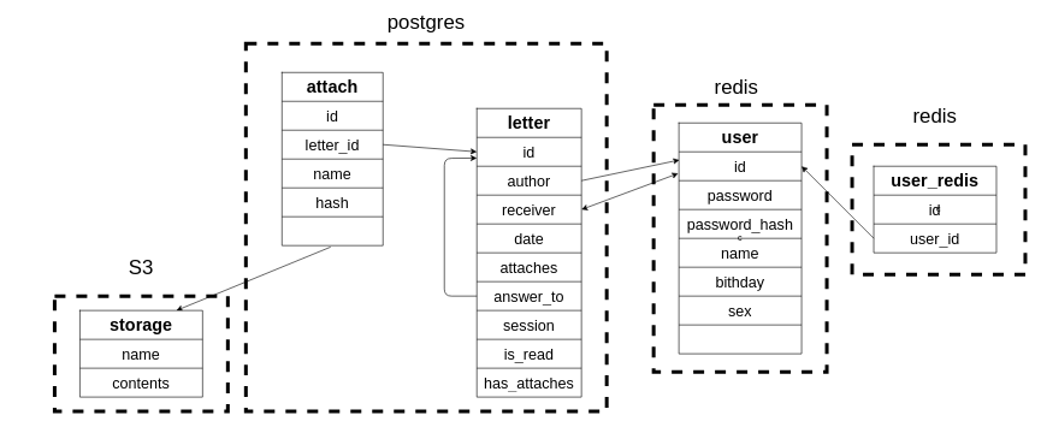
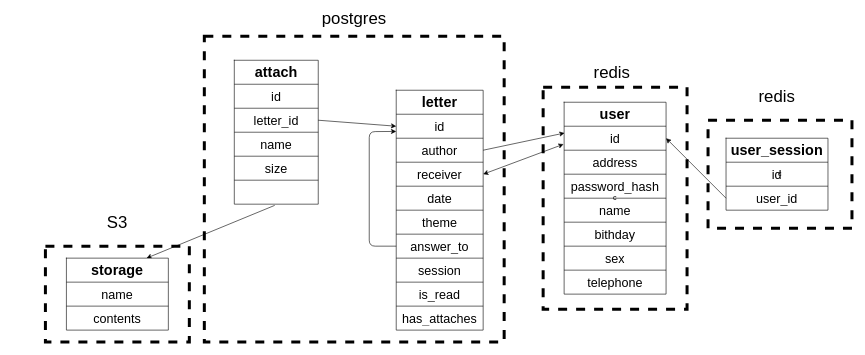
  <mxCell id="0" />
  <mxCell id="1" parent="0" />
  <mxCell id="2" value="" style="shape=table;html=1;whiteSpace=wrap;startSize=0;container=1;collapsible=0;childLayout=tableLayout;" parent="1" vertex="1"><mxGeometry x="940" y="170" width="170" height="320" as="geometry" /></mxCell>
  <mxCell id="3" value="" style="shape=partialRectangle;html=1;whiteSpace=wrap;collapsible=0;dropTarget=0;pointerEvents=0;fillColor=none;top=0;left=0;bottom=0;right=0;points=[[0,0.5],[1,0.5]];portConstraint=eastwest;" parent="2" vertex="1"><mxGeometry width="170" height="40" as="geometry" /></mxCell>
  <mxCell id="4" value="&lt;font style=&quot;font-size: 24px&quot;&gt;&lt;b&gt;user&lt;/b&gt;&lt;/font&gt;" style="shape=partialRectangle;html=1;whiteSpace=wrap;connectable=0;overflow=hidden;fillColor=none;top=0;left=0;bottom=0;right=0;" parent="3" vertex="1"><mxGeometry width="170" height="40" as="geometry" /></mxCell>
  <mxCell id="5" value="" style="shape=partialRectangle;html=1;whiteSpace=wrap;collapsible=0;dropTarget=0;pointerEvents=0;fillColor=none;top=0;left=0;bottom=0;right=0;points=[[0,0.5],[1,0.5]];portConstraint=eastwest;" parent="2" vertex="1"><mxGeometry y="40" width="170" height="40" as="geometry" /></mxCell>
  <mxCell id="6" value="&lt;span style=&quot;font-size: 21px ; text-align: left&quot;&gt;id&lt;/span&gt;" style="shape=partialRectangle;html=1;whiteSpace=wrap;connectable=0;overflow=hidden;fillColor=none;top=0;left=0;bottom=0;right=0;" parent="5" vertex="1"><mxGeometry width="170" height="40" as="geometry" /></mxCell>
  <mxCell id="7" value="" style="shape=partialRectangle;html=1;whiteSpace=wrap;collapsible=0;dropTarget=0;pointerEvents=0;fillColor=none;top=0;left=0;bottom=0;right=0;points=[[0,0.5],[1,0.5]];portConstraint=eastwest;" parent="2" vertex="1"><mxGeometry y="80" width="170" height="40" as="geometry" /></mxCell>
- <mxCell id="8" value="&lt;span style=&quot;font-size: 21px ; text-align: left&quot;&gt;password&lt;/span&gt;" style="shape=partialRectangle;html=1;whiteSpace=wrap;connectable=0;overflow=hidden;fillColor=none;top=0;left=0;bottom=0;right=0;" parent="7" vertex="1"><mxGeometry width="170" height="40" as="geometry" /></mxCell>
+ <mxCell id="8" value="&lt;span style=&quot;font-size: 21px ; text-align: left&quot;&gt;address&lt;/span&gt;" style="shape=partialRectangle;html=1;whiteSpace=wrap;connectable=0;overflow=hidden;fillColor=none;top=0;left=0;bottom=0;right=0;" parent="7" vertex="1"><mxGeometry width="170" height="40" as="geometry" /></mxCell>
  <mxCell id="9" value="" style="shape=partialRectangle;html=1;whiteSpace=wrap;collapsible=0;dropTarget=0;pointerEvents=0;fillColor=none;top=0;left=0;bottom=0;right=0;points=[[0,0.5],[1,0.5]];portConstraint=eastwest;" parent="2" vertex="1"><mxGeometry y="120" width="170" height="40" as="geometry" /></mxCell>
  <mxCell id="10" value="&lt;span style=&quot;font-size: 21px ; text-align: left&quot;&gt;password_hash&lt;/span&gt;" style="shape=partialRectangle;html=1;whiteSpace=wrap;connectable=0;overflow=hidden;fillColor=none;top=0;left=0;bottom=0;right=0;" parent="9" vertex="1"><mxGeometry width="170" height="40" as="geometry" /></mxCell>
  <mxCell id="11" value="" style="shape=partialRectangle;html=1;whiteSpace=wrap;collapsible=0;dropTarget=0;pointerEvents=0;fillColor=none;top=0;left=0;bottom=0;right=0;points=[[0,0.5],[1,0.5]];portConstraint=eastwest;" parent="2" vertex="1"><mxGeometry y="160" width="170" height="40" as="geometry" /></mxCell>
  <mxCell id="12" value="&lt;span style=&quot;font-size: 21px ; text-align: left&quot;&gt;name&lt;/span&gt;" style="shape=partialRectangle;html=1;whiteSpace=wrap;connectable=0;overflow=hidden;fillColor=none;top=0;left=0;bottom=0;right=0;" parent="11" vertex="1"><mxGeometry width="170" height="40" as="geometry" /></mxCell>
  <mxCell id="13" value="" style="shape=partialRectangle;html=1;whiteSpace=wrap;collapsible=0;dropTarget=0;pointerEvents=0;fillColor=none;top=0;left=0;bottom=0;right=0;points=[[0,0.5],[1,0.5]];portConstraint=eastwest;" parent="2" vertex="1"><mxGeometry y="200" width="170" height="40" as="geometry" /></mxCell>
  <mxCell id="14" value="&lt;span style=&quot;font-size: 21px ; text-align: left&quot;&gt;bithday&lt;/span&gt;" style="shape=partialRectangle;html=1;whiteSpace=wrap;connectable=0;overflow=hidden;fillColor=none;top=0;left=0;bottom=0;right=0;" parent="13" vertex="1"><mxGeometry width="170" height="40" as="geometry" /></mxCell>
  <mxCell id="15" value="" style="shape=partialRectangle;html=1;whiteSpace=wrap;collapsible=0;dropTarget=0;pointerEvents=0;fillColor=none;top=0;left=0;bottom=0;right=0;points=[[0,0.5],[1,0.5]];portConstraint=eastwest;" parent="2" vertex="1"><mxGeometry y="240" width="170" height="40" as="geometry" /></mxCell>
  <mxCell id="16" value="&lt;span style=&quot;font-size: 21px ; text-align: left&quot;&gt;sex&lt;/span&gt;" style="shape=partialRectangle;html=1;whiteSpace=wrap;connectable=0;overflow=hidden;fillColor=none;top=0;left=0;bottom=0;right=0;" parent="15" vertex="1"><mxGeometry width="170" height="40" as="geometry" /></mxCell>
  <mxCell id="17" value="" style="shape=partialRectangle;html=1;whiteSpace=wrap;collapsible=0;dropTarget=0;pointerEvents=0;fillColor=none;top=0;left=0;bottom=0;right=0;points=[[0,0.5],[1,0.5]];portConstraint=eastwest;" parent="2" vertex="1"><mxGeometry y="280" width="170" height="40" as="geometry" /></mxCell>
+ <mxCell id="18" value="&lt;font style=&quot;font-size: 21px&quot;&gt;telephone&lt;/font&gt;" style="shape=partialRectangle;html=1;whiteSpace=wrap;connectable=0;overflow=hidden;fillColor=none;top=0;left=0;bottom=0;right=0;" parent="17" vertex="1"><mxGeometry width="170" height="40" as="geometry" /></mxCell>
  <mxCell id="19" value="" style="shape=table;html=1;whiteSpace=wrap;startSize=0;container=1;collapsible=0;childLayout=tableLayout;" parent="1" vertex="1"><mxGeometry x="660" y="150" width="145" height="400" as="geometry" /></mxCell>
  <mxCell id="20" value="" style="shape=partialRectangle;html=1;whiteSpace=wrap;collapsible=0;dropTarget=0;pointerEvents=0;fillColor=none;top=0;left=0;bottom=0;right=0;points=[[0,0.5],[1,0.5]];portConstraint=eastwest;" parent="19" vertex="1"><mxGeometry width="145" height="40" as="geometry" /></mxCell>
  <mxCell id="21" value="&lt;font style=&quot;font-size: 24px&quot;&gt;&lt;b&gt;letter&lt;/b&gt;&lt;/font&gt;" style="shape=partialRectangle;html=1;whiteSpace=wrap;connectable=0;overflow=hidden;fillColor=none;top=0;left=0;bottom=0;right=0;" parent="20" vertex="1"><mxGeometry width="145" height="40" as="geometry" /></mxCell>
  <mxCell id="22" value="" style="shape=partialRectangle;html=1;whiteSpace=wrap;collapsible=0;dropTarget=0;pointerEvents=0;fillColor=none;top=0;left=0;bottom=0;right=0;points=[[0,0.5],[1,0.5]];portConstraint=eastwest;" parent="19" vertex="1"><mxGeometry y="40" width="145" height="40" as="geometry" /></mxCell>
  <mxCell id="23" value="&lt;span style=&quot;font-size: 21px ; text-align: left&quot;&gt;id&lt;/span&gt;" style="shape=partialRectangle;html=1;whiteSpace=wrap;connectable=0;overflow=hidden;fillColor=none;top=0;left=0;bottom=0;right=0;" parent="22" vertex="1"><mxGeometry width="145" height="40" as="geometry" /></mxCell>
  <mxCell id="24" value="" style="shape=partialRectangle;html=1;whiteSpace=wrap;collapsible=0;dropTarget=0;pointerEvents=0;fillColor=none;top=0;left=0;bottom=0;right=0;points=[[0,0.5],[1,0.5]];portConstraint=eastwest;" parent="19" vertex="1"><mxGeometry y="80" width="145" height="40" as="geometry" /></mxCell>
  <mxCell id="25" value="&lt;span style=&quot;font-size: 21px ; text-align: left&quot;&gt;author&lt;/span&gt;" style="shape=partialRectangle;html=1;whiteSpace=wrap;connectable=0;overflow=hidden;fillColor=none;top=0;left=0;bottom=0;right=0;" parent="24" vertex="1"><mxGeometry width="145" height="40" as="geometry" /></mxCell>
  <mxCell id="26" value="" style="shape=partialRectangle;html=1;whiteSpace=wrap;collapsible=0;dropTarget=0;pointerEvents=0;fillColor=none;top=0;left=0;bottom=0;right=0;points=[[0,0.5],[1,0.5]];portConstraint=eastwest;" parent="19" vertex="1"><mxGeometry y="120" width="145" height="40" as="geometry" /></mxCell>
  <mxCell id="27" value="&lt;span style=&quot;font-size: 21px ; text-align: left&quot;&gt;receiver&lt;/span&gt;" style="shape=partialRectangle;html=1;whiteSpace=wrap;connectable=0;overflow=hidden;fillColor=none;top=0;left=0;bottom=0;right=0;" parent="26" vertex="1"><mxGeometry width="145" height="40" as="geometry" /></mxCell>
  <mxCell id="28" value="" style="shape=partialRectangle;html=1;whiteSpace=wrap;collapsible=0;dropTarget=0;pointerEvents=0;fillColor=none;top=0;left=0;bottom=0;right=0;points=[[0,0.5],[1,0.5]];portConstraint=eastwest;" parent="19" vertex="1"><mxGeometry y="160" width="145" height="40" as="geometry" /></mxCell>
  <mxCell id="29" value="&lt;div style=&quot;text-align: left&quot;&gt;&lt;span style=&quot;font-size: 21px&quot;&gt;date&lt;/span&gt;&lt;/div&gt;" style="shape=partialRectangle;html=1;whiteSpace=wrap;connectable=0;overflow=hidden;fillColor=none;top=0;left=0;bottom=0;right=0;" parent="28" vertex="1"><mxGeometry width="145" height="40" as="geometry" /></mxCell>
  <mxCell id="30" value="" style="shape=partialRectangle;html=1;whiteSpace=wrap;collapsible=0;dropTarget=0;pointerEvents=0;fillColor=none;top=0;left=0;bottom=0;right=0;points=[[0,0.5],[1,0.5]];portConstraint=eastwest;" parent="19" vertex="1"><mxGeometry y="200" width="145" height="40" as="geometry" /></mxCell>
- <mxCell id="31" value="&lt;span style=&quot;font-size: 21px ; text-align: left&quot;&gt;attaches&lt;/span&gt;" style="shape=partialRectangle;html=1;whiteSpace=wrap;connectable=0;overflow=hidden;fillColor=none;top=0;left=0;bottom=0;right=0;" parent="30" vertex="1"><mxGeometry width="145" height="40" as="geometry" /></mxCell>
+ <mxCell id="31" value="&lt;span style=&quot;font-size: 21px ; text-align: left&quot;&gt;theme&lt;/span&gt;" style="shape=partialRectangle;html=1;whiteSpace=wrap;connectable=0;overflow=hidden;fillColor=none;top=0;left=0;bottom=0;right=0;" parent="30" vertex="1"><mxGeometry width="145" height="40" as="geometry" /></mxCell>
  <mxCell id="32" style="shape=partialRectangle;html=1;whiteSpace=wrap;collapsible=0;dropTarget=0;pointerEvents=0;fillColor=none;top=0;left=0;bottom=0;right=0;points=[[0,0.5],[1,0.5]];portConstraint=eastwest;" parent="19" vertex="1"><mxGeometry y="240" width="145" height="40" as="geometry" /></mxCell>
  <mxCell id="33" value="&lt;div style=&quot;text-align: left&quot;&gt;&lt;span style=&quot;font-size: 21px&quot;&gt;answer_to&lt;/span&gt;&lt;/div&gt;" style="shape=partialRectangle;html=1;whiteSpace=wrap;connectable=0;overflow=hidden;fillColor=none;top=0;left=0;bottom=0;right=0;" parent="32" vertex="1"><mxGeometry width="145" height="40" as="geometry" /></mxCell>
  <mxCell id="34" value="" style="shape=partialRectangle;html=1;whiteSpace=wrap;collapsible=0;dropTarget=0;pointerEvents=0;fillColor=none;top=0;left=0;bottom=0;right=0;points=[[0,0.5],[1,0.5]];portConstraint=eastwest;" parent="19" vertex="1"><mxGeometry y="280" width="145" height="40" as="geometry" /></mxCell>
  <mxCell id="35" value="&lt;span style=&quot;font-size: 21px ; text-align: left&quot;&gt;session&lt;/span&gt;" style="shape=partialRectangle;html=1;whiteSpace=wrap;connectable=0;overflow=hidden;fillColor=none;top=0;left=0;bottom=0;right=0;" parent="34" vertex="1"><mxGeometry width="145" height="40" as="geometry" /></mxCell>
  <mxCell id="36" value="" style="shape=partialRectangle;html=1;whiteSpace=wrap;collapsible=0;dropTarget=0;pointerEvents=0;fillColor=none;top=0;left=0;bottom=0;right=0;points=[[0,0.5],[1,0.5]];portConstraint=eastwest;" parent="19" vertex="1"><mxGeometry y="320" width="145" height="40" as="geometry" /></mxCell>
  <mxCell id="37" value="&lt;font style=&quot;font-size: 21px&quot;&gt;is_read&lt;/font&gt;" style="shape=partialRectangle;html=1;whiteSpace=wrap;connectable=0;overflow=hidden;fillColor=none;top=0;left=0;bottom=0;right=0;" parent="36" vertex="1"><mxGeometry width="145" height="40" as="geometry" /></mxCell>
  <mxCell id="38" style="shape=partialRectangle;html=1;whiteSpace=wrap;collapsible=0;dropTarget=0;pointerEvents=0;fillColor=none;top=0;left=0;bottom=0;right=0;points=[[0,0.5],[1,0.5]];portConstraint=eastwest;" parent="19" vertex="1"><mxGeometry y="360" width="145" height="40" as="geometry" /></mxCell>
  <mxCell id="39" value="&lt;font style=&quot;font-size: 21px&quot;&gt;has_attaches&lt;/font&gt;" style="shape=partialRectangle;html=1;whiteSpace=wrap;connectable=0;overflow=hidden;fillColor=none;top=0;left=0;bottom=0;right=0;" parent="38" vertex="1"><mxGeometry width="145" height="40" as="geometry" /></mxCell>
  <mxCell id="40" value="" style="endArrow=classic;html=1;fontSize=21;exitX=0;exitY=0.5;exitDx=0;exitDy=0;entryX=0;entryY=0.717;entryDx=0;entryDy=0;entryPerimeter=0;" parent="19" source="32" target="22" edge="1"><mxGeometry width="50" height="50" relative="1" as="geometry"><mxPoint x="235" as="sourcePoint" /><mxPoint x="-45" y="70" as="targetPoint" /><Array as="points"><mxPoint x="-45" y="260" /><mxPoint x="-45" y="69" /></Array></mxGeometry></mxCell>
  <mxCell id="41" value="" style="shape=table;html=1;whiteSpace=wrap;startSize=0;container=1;collapsible=0;childLayout=tableLayout;" parent="1" vertex="1"><mxGeometry x="390" y="100" width="140" height="240" as="geometry" /></mxCell>
  <mxCell id="42" value="" style="shape=partialRectangle;html=1;whiteSpace=wrap;collapsible=0;dropTarget=0;pointerEvents=0;fillColor=none;top=0;left=0;bottom=0;right=0;points=[[0,0.5],[1,0.5]];portConstraint=eastwest;" parent="41" vertex="1"><mxGeometry width="140" height="40" as="geometry" /></mxCell>
  <mxCell id="43" value="&lt;font style=&quot;font-size: 24px&quot;&gt;&lt;b&gt;attach&lt;/b&gt;&lt;/font&gt;" style="shape=partialRectangle;html=1;whiteSpace=wrap;connectable=0;overflow=hidden;fillColor=none;top=0;left=0;bottom=0;right=0;" parent="42" vertex="1"><mxGeometry width="140" height="40" as="geometry" /></mxCell>
  <mxCell id="44" value="" style="shape=partialRectangle;html=1;whiteSpace=wrap;collapsible=0;dropTarget=0;pointerEvents=0;fillColor=none;top=0;left=0;bottom=0;right=0;points=[[0,0.5],[1,0.5]];portConstraint=eastwest;" parent="41" vertex="1"><mxGeometry y="40" width="140" height="40" as="geometry" /></mxCell>
  <mxCell id="45" value="&lt;font style=&quot;font-size: 21px&quot;&gt;id&lt;/font&gt;" style="shape=partialRectangle;html=1;whiteSpace=wrap;connectable=0;overflow=hidden;fillColor=none;top=0;left=0;bottom=0;right=0;" parent="44" vertex="1"><mxGeometry width="140" height="40" as="geometry" /></mxCell>
  <mxCell id="46" style="shape=partialRectangle;html=1;whiteSpace=wrap;collapsible=0;dropTarget=0;pointerEvents=0;fillColor=none;top=0;left=0;bottom=0;right=0;points=[[0,0.5],[1,0.5]];portConstraint=eastwest;" parent="41" vertex="1"><mxGeometry y="80" width="140" height="40" as="geometry" /></mxCell>
  <mxCell id="47" value="&lt;font style=&quot;font-size: 21px&quot;&gt;letter_id&lt;/font&gt;" style="shape=partialRectangle;html=1;whiteSpace=wrap;connectable=0;overflow=hidden;fillColor=none;top=0;left=0;bottom=0;right=0;" parent="46" vertex="1"><mxGeometry width="140" height="40" as="geometry" /></mxCell>
  <mxCell id="48" value="" style="shape=partialRectangle;html=1;whiteSpace=wrap;collapsible=0;dropTarget=0;pointerEvents=0;fillColor=none;top=0;left=0;bottom=0;right=0;points=[[0,0.5],[1,0.5]];portConstraint=eastwest;" parent="41" vertex="1"><mxGeometry y="120" width="140" height="40" as="geometry" /></mxCell>
  <mxCell id="49" value="&lt;font style=&quot;font-size: 21px&quot;&gt;name&lt;/font&gt;" style="shape=partialRectangle;html=1;whiteSpace=wrap;connectable=0;overflow=hidden;fillColor=none;top=0;left=0;bottom=0;right=0;" parent="48" vertex="1"><mxGeometry width="140" height="40" as="geometry" /></mxCell>
  <mxCell id="50" value="" style="shape=partialRectangle;html=1;whiteSpace=wrap;collapsible=0;dropTarget=0;pointerEvents=0;fillColor=none;top=0;left=0;bottom=0;right=0;points=[[0,0.5],[1,0.5]];portConstraint=eastwest;" parent="41" vertex="1"><mxGeometry y="160" width="140" height="40" as="geometry" /></mxCell>
- <mxCell id="51" value="&lt;font style=&quot;font-size: 21px&quot;&gt;hash&lt;/font&gt;" style="shape=partialRectangle;html=1;whiteSpace=wrap;connectable=0;overflow=hidden;fillColor=none;top=0;left=0;bottom=0;right=0;" parent="50" vertex="1"><mxGeometry width="140" height="40" as="geometry" /></mxCell>
+ <mxCell id="51" value="&lt;font style=&quot;font-size: 21px&quot;&gt;size&lt;/font&gt;" style="shape=partialRectangle;html=1;whiteSpace=wrap;connectable=0;overflow=hidden;fillColor=none;top=0;left=0;bottom=0;right=0;" parent="50" vertex="1"><mxGeometry width="140" height="40" as="geometry" /></mxCell>
  <mxCell id="52" style="shape=partialRectangle;html=1;whiteSpace=wrap;collapsible=0;dropTarget=0;pointerEvents=0;fillColor=none;top=0;left=0;bottom=0;right=0;points=[[0,0.5],[1,0.5]];portConstraint=eastwest;" parent="41" vertex="1"><mxGeometry y="200" width="140" height="40" as="geometry" /></mxCell>
  <mxCell id="53" value="" style="shape=table;html=1;whiteSpace=wrap;startSize=0;container=1;collapsible=0;childLayout=tableLayout;" parent="1" vertex="1"><mxGeometry x="1210" y="230" width="170" height="120" as="geometry" /></mxCell>
  <mxCell id="54" value="" style="shape=partialRectangle;html=1;whiteSpace=wrap;collapsible=0;dropTarget=0;pointerEvents=0;fillColor=none;top=0;left=0;bottom=0;right=0;points=[[0,0.5],[1,0.5]];portConstraint=eastwest;" parent="53" vertex="1"><mxGeometry width="170" height="40" as="geometry" /></mxCell>
- <mxCell id="55" value="&lt;font style=&quot;font-size: 24px&quot;&gt;&lt;b&gt;user_redis&lt;/b&gt;&lt;/font&gt;" style="shape=partialRectangle;html=1;whiteSpace=wrap;connectable=0;overflow=hidden;fillColor=none;top=0;left=0;bottom=0;right=0;" parent="54" vertex="1"><mxGeometry width="170" height="40" as="geometry" /></mxCell>
+ <mxCell id="55" value="&lt;font style=&quot;font-size: 24px&quot;&gt;&lt;b&gt;user_session&lt;/b&gt;&lt;/font&gt;" style="shape=partialRectangle;html=1;whiteSpace=wrap;connectable=0;overflow=hidden;fillColor=none;top=0;left=0;bottom=0;right=0;" parent="54" vertex="1"><mxGeometry width="170" height="40" as="geometry" /></mxCell>
  <mxCell id="56" value="" style="shape=partialRectangle;html=1;whiteSpace=wrap;collapsible=0;dropTarget=0;pointerEvents=0;fillColor=none;top=0;left=0;bottom=0;right=0;points=[[0,0.5],[1,0.5]];portConstraint=eastwest;" parent="53" vertex="1"><mxGeometry y="40" width="170" height="40" as="geometry" /></mxCell>
  <mxCell id="57" value="&lt;span style=&quot;font-size: 21px ; text-align: left&quot;&gt;id&lt;/span&gt;" style="shape=partialRectangle;html=1;whiteSpace=wrap;connectable=0;overflow=hidden;fillColor=none;top=0;left=0;bottom=0;right=0;" parent="56" vertex="1"><mxGeometry width="170" height="40" as="geometry" /></mxCell>
  <mxCell id="58" value="" style="shape=partialRectangle;html=1;whiteSpace=wrap;collapsible=0;dropTarget=0;pointerEvents=0;fillColor=none;top=0;left=0;bottom=0;right=0;points=[[0,0.5],[1,0.5]];portConstraint=eastwest;" parent="53" vertex="1"><mxGeometry y="80" width="170" height="40" as="geometry" /></mxCell>
  <mxCell id="59" value="&lt;span style=&quot;font-size: 21px ; text-align: left&quot;&gt;user_id&lt;/span&gt;" style="shape=partialRectangle;html=1;whiteSpace=wrap;connectable=0;overflow=hidden;fillColor=none;top=0;left=0;bottom=0;right=0;" parent="58" vertex="1"><mxGeometry width="170" height="40" as="geometry" /></mxCell>
  <mxCell id="60" value="" style="endArrow=classic;html=1;fontSize=21;exitX=1;exitY=0.5;exitDx=0;exitDy=0;entryX=0.004;entryY=0.283;entryDx=0;entryDy=0;entryPerimeter=0;" parent="1" source="24" target="5" edge="1"><mxGeometry width="50" height="50" relative="1" as="geometry"><mxPoint x="850" y="530" as="sourcePoint" /><mxPoint x="910" y="200" as="targetPoint" /></mxGeometry></mxCell>
  <mxCell id="61" value="" style="endArrow=classic;startArrow=classic;html=1;fontSize=21;exitX=1;exitY=0.5;exitDx=0;exitDy=0;" parent="1" source="26" edge="1"><mxGeometry width="50" height="50" relative="1" as="geometry"><mxPoint x="900" y="340" as="sourcePoint" /><mxPoint x="939" y="240" as="targetPoint" /></mxGeometry></mxCell>
  <mxCell id="62" value="" style="endArrow=classic;html=1;fontSize=21;exitX=1;exitY=0.5;exitDx=0;exitDy=0;entryX=0;entryY=0.5;entryDx=0;entryDy=0;" parent="1" source="46" target="22" edge="1"><mxGeometry width="50" height="50" relative="1" as="geometry"><mxPoint x="900" y="340" as="sourcePoint" /><mxPoint x="950" y="290" as="targetPoint" /></mxGeometry></mxCell>
  <mxCell id="63" value="" style="endArrow=classic;html=1;fontSize=21;exitX=0;exitY=0.5;exitDx=0;exitDy=0;entryX=1;entryY=0.5;entryDx=0;entryDy=0;" parent="1" source="58" target="5" edge="1"><mxGeometry width="50" height="50" relative="1" as="geometry"><mxPoint x="990" y="340" as="sourcePoint" /><mxPoint x="1040" y="290" as="targetPoint" /></mxGeometry></mxCell>
  <mxCell id="64" value="" style="endArrow=classic;html=1;fontSize=21;exitX=0.481;exitY=1.05;exitDx=0;exitDy=0;exitPerimeter=0;" edge="1" parent="1" source="52" target="66"><mxGeometry width="50" height="50" relative="1" as="geometry"><mxPoint x="460" y="580" as="sourcePoint" /><mxPoint x="450" y="560" as="targetPoint" /></mxGeometry></mxCell>
  <mxCell id="65" value="" style="shape=table;html=1;whiteSpace=wrap;startSize=0;container=1;collapsible=0;childLayout=tableLayout;" vertex="1" parent="1"><mxGeometry x="110" y="430" width="170" height="120" as="geometry" /></mxCell>
  <mxCell id="66" value="" style="shape=partialRectangle;html=1;whiteSpace=wrap;collapsible=0;dropTarget=0;pointerEvents=0;fillColor=none;top=0;left=0;bottom=0;right=0;points=[[0,0.5],[1,0.5]];portConstraint=eastwest;" vertex="1" parent="65"><mxGeometry width="170" height="40" as="geometry" /></mxCell>
  <mxCell id="67" value="&lt;font style=&quot;font-size: 24px&quot;&gt;&lt;b&gt;storage&lt;/b&gt;&lt;/font&gt;" style="shape=partialRectangle;html=1;whiteSpace=wrap;connectable=0;overflow=hidden;fillColor=none;top=0;left=0;bottom=0;right=0;" vertex="1" parent="66"><mxGeometry width="170" height="40" as="geometry" /></mxCell>
  <mxCell id="68" value="" style="shape=partialRectangle;html=1;whiteSpace=wrap;collapsible=0;dropTarget=0;pointerEvents=0;fillColor=none;top=0;left=0;bottom=0;right=0;points=[[0,0.5],[1,0.5]];portConstraint=eastwest;" vertex="1" parent="65"><mxGeometry y="40" width="170" height="40" as="geometry" /></mxCell>
  <mxCell id="69" value="&lt;span style=&quot;font-size: 21px ; text-align: left&quot;&gt;name&lt;/span&gt;" style="shape=partialRectangle;html=1;whiteSpace=wrap;connectable=0;overflow=hidden;fillColor=none;top=0;left=0;bottom=0;right=0;" vertex="1" parent="68"><mxGeometry width="170" height="40" as="geometry" /></mxCell>
  <mxCell id="70" value="" style="shape=partialRectangle;html=1;whiteSpace=wrap;collapsible=0;dropTarget=0;pointerEvents=0;fillColor=none;top=0;left=0;bottom=0;right=0;points=[[0,0.5],[1,0.5]];portConstraint=eastwest;" vertex="1" parent="65"><mxGeometry y="80" width="170" height="40" as="geometry" /></mxCell>
  <mxCell id="71" value="&lt;span style=&quot;font-size: 21px ; text-align: left&quot;&gt;contents&lt;/span&gt;" style="shape=partialRectangle;html=1;whiteSpace=wrap;connectable=0;overflow=hidden;fillColor=none;top=0;left=0;bottom=0;right=0;" vertex="1" parent="70"><mxGeometry width="170" height="40" as="geometry" /></mxCell>
  <mxCell id="72" value="" style="rounded=0;whiteSpace=wrap;html=1;dashed=1;strokeWidth=5;fillColor=none;" vertex="1" parent="1"><mxGeometry x="340" y="60" width="500" height="510" as="geometry" /></mxCell>
  <mxCell id="73" value="c" style="rounded=0;whiteSpace=wrap;html=1;dashed=1;strokeWidth=5;fillColor=none;" vertex="1" parent="1"><mxGeometry x="905" y="145" width="240" height="370" as="geometry" /></mxCell>
  <mxCell id="74" value="c" style="rounded=0;whiteSpace=wrap;html=1;dashed=1;strokeWidth=5;fillColor=none;" vertex="1" parent="1"><mxGeometry x="1180" y="200" width="240" height="180" as="geometry" /></mxCell>
  <mxCell id="75" value="&lt;font style=&quot;font-size: 28px&quot;&gt;redis&lt;/font&gt;" style="text;html=1;strokeColor=none;fillColor=none;align=center;verticalAlign=middle;whiteSpace=wrap;rounded=0;dashed=1;" vertex="1" parent="1"><mxGeometry x="1275" y="150" width="40" height="20" as="geometry" /></mxCell>
  <mxCell id="76" value="&lt;font style=&quot;font-size: 28px&quot;&gt;redis&lt;/font&gt;" style="text;html=1;strokeColor=none;fillColor=none;align=center;verticalAlign=middle;whiteSpace=wrap;rounded=0;dashed=1;" vertex="1" parent="1"><mxGeometry x="1000" y="110" width="40" height="20" as="geometry" /></mxCell>
  <mxCell id="77" value="&lt;font style=&quot;font-size: 28px&quot;&gt;postgres&lt;/font&gt;" style="text;html=1;strokeColor=none;fillColor=none;align=center;verticalAlign=middle;whiteSpace=wrap;rounded=0;dashed=1;" vertex="1" parent="1"><mxGeometry x="570" y="20" width="40" height="20" as="geometry" /></mxCell>
  <mxCell id="78" value="" style="rounded=0;whiteSpace=wrap;html=1;dashed=1;strokeWidth=5;fillColor=none;" vertex="1" parent="1"><mxGeometry x="75" y="410" width="240" height="160" as="geometry" /></mxCell>
  <mxCell id="79" value="&lt;font style=&quot;font-size: 28px&quot;&gt;S3&lt;/font&gt;" style="text;html=1;strokeColor=none;fillColor=none;align=center;verticalAlign=middle;whiteSpace=wrap;rounded=0;dashed=1;" vertex="1" parent="1"><mxGeometry x="20" y="360" width="350" height="20" as="geometry" /></mxCell>
